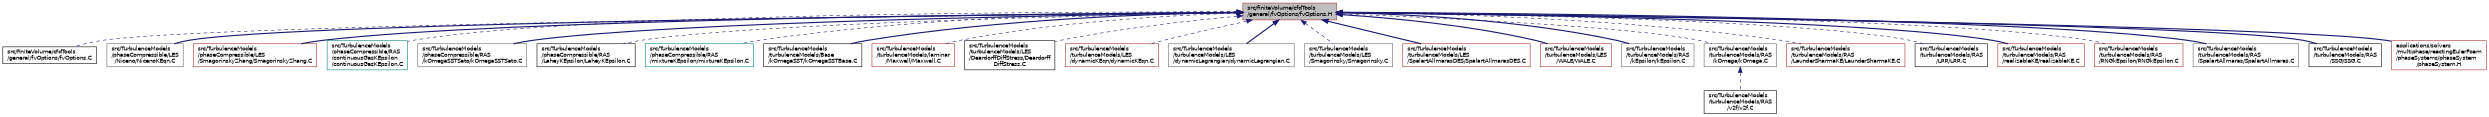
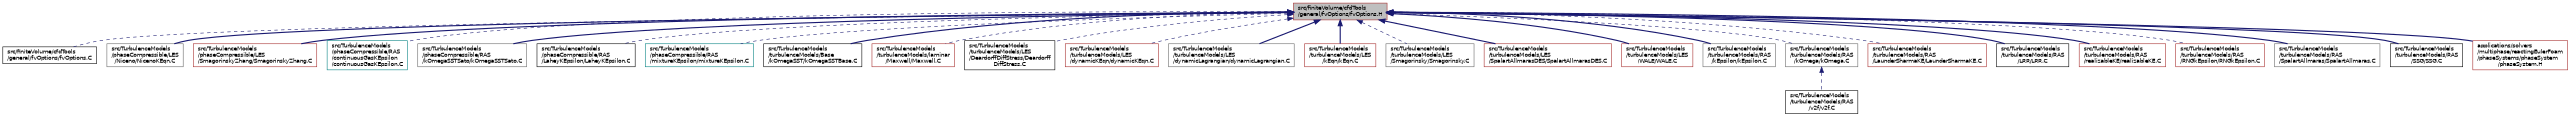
  digraph {
    node [color=brown fontname=Helvetica fontsize=10 shape=record]
    edge [color=midnightblue dir=back fontname=Helvetica fontsize=10 labelfontname=Helvetica labelfontsize=10 style=bold]
    n1 [fillcolor=grey75 fontcolor=black height=0.2 label="src/finiteVolume/cfdTools\l/general/fvOptions/fvOptions.H" style=filled width=0.4]
    n2 [color=black height=0.2 label="src/finiteVolume/cfdTools\l/general/fvOptions/fvOptions.C" width=0.4]
    n3 [color=gray40 height=0.2 label="src/TurbulenceModels\l/phaseCompressible/LES\l/Niceno/NicenoKEqn.C" width=0.4]
    n4 [height=0.2 label="src/TurbulenceModels\l/phaseCompressible/LES\l/SmagorinskyZhang/SmagorinskyZhang.C" width=0.4]
    n5 [color=teal height=0.2 label="src/TurbulenceModels\l/phaseCompressible/RAS\l/continuousGasKEpsilon\l/continuousGasKEpsilon.C" width=0.4]
    n6 [color=gray40 height=0.2 label="src/TurbulenceModels\l/phaseCompressible/RAS\l/kOmegaSSTSato/kOmegaSSTSato.C" width=0.4]
    n7 [color=black height=0.2 label="src/TurbulenceModels\l/phaseCompressible/RAS\l/LaheyKEpsilon/LaheyKEpsilon.C" width=0.4]
    n8 [color=teal height=0.2 label="src/TurbulenceModels\l/phaseCompressible/RAS\l/mixtureKEpsilon/mixtureKEpsilon.C" width=0.4]
    n9 [color=black height=0.2 label="src/TurbulenceModels\l/turbulenceModels/Base\l/kOmegaSST/kOmegaSSTBase.C" width=0.4]
    n10 [height=0.2 label="src/TurbulenceModels\l/turbulenceModels/laminar\l/Maxwell/Maxwell.C" width=0.4]
    n11 [color=black height=0.2 label="src/TurbulenceModels\l/turbulenceModels/LES\l/DeardorffDiffStress/Deardorff\lDiffStress.C" width=0.4]
    n12 [height=0.2 label="src/TurbulenceModels\l/turbulenceModels/LES\l/dynamicKEqn/dynamicKEqn.C" width=0.4]
    n13 [color=gray40 height=0.2 label="src/TurbulenceModels\l/turbulenceModels/LES\l/dynamicLagrangian/dynamicLagrangian.C" width=0.4]
+   n14 [height=0.2 label="src/TurbulenceModels\l/turbulenceModels/LES\l/kEqn/kEqn.C" width=0.4]
    n15 [color=gray40 height=0.2 label="src/TurbulenceModels\l/turbulenceModels/LES\l/Smagorinsky/Smagorinsky.C" width=0.4]
    n16 [height=0.2 label="src/TurbulenceModels\l/turbulenceModels/LES\l/SpalartAllmarasDES/SpalartAllmarasDES.C" width=0.4]
    n17 [height=0.2 label="src/TurbulenceModels\l/turbulenceModels/LES\l/WALE/WALE.C" width=0.4]
    n18 [color=gray40 height=0.2 label="src/TurbulenceModels\l/turbulenceModels/RAS\l/kEpsilon/kEpsilon.C" width=0.4]
    n19 [color=gray40 height=0.2 label="src/TurbulenceModels\l/turbulenceModels/RAS\l/kOmega/kOmega.C" width=0.4]
    n20 [height=0.2 label="src/TurbulenceModels\l/turbulenceModels/RAS\l/LaunderSharmaKE/LaunderSharmaKE.C" width=0.4]
    n21 [color=black height=0.2 label="src/TurbulenceModels\l/turbulenceModels/RAS\l/LRR/LRR.C" width=0.4]
    n22 [height=0.2 label="src/TurbulenceModels\l/turbulenceModels/RAS\l/realizableKE/realizableKE.C" width=0.4]
    n23 [height=0.2 label="src/TurbulenceModels\l/turbulenceModels/RAS\l/RNGkEpsilon/RNGkEpsilon.C" width=0.4]
    n24 [color=gray40 height=0.2 label="src/TurbulenceModels\l/turbulenceModels/RAS\l/SpalartAllmaras/SpalartAllmaras.C" width=0.4]
    n25 [color=black height=0.2 label="src/TurbulenceModels\l/turbulenceModels/RAS\l/SSG/SSG.C" width=0.4]
    n26 [height=0.2 label="applications/solvers\l/multiphase/reactingEulerFoam\l/phaseSystems/phaseSystem\l/phaseSystem.H" width=0.4]
    n27 [color=black height=0.2 label="src/TurbulenceModels\l/turbulenceModels/RAS\l/v2f/v2f.C" width=0.4]
    n1 -> n2 [style=dashed]
    n1 -> n3
    n1 -> n4
    n1 -> n5 [style=dashed]
    n1 -> n6
    n1 -> n7 [style=dashed]
    n1 -> n8 [style=dashed]
    n1 -> n9
    n1 -> n10 [style=dashed]
    n1 -> n11 [style=dashed]
    n1 -> n12 [style=dashed]
    n1 -> n13
+   n1 -> n14
    n1 -> n15 [style=dashed]
    n1 -> n16
    n1 -> n17
    n1 -> n18
    n1 -> n19 [style=dashed]
    n1 -> n20 [style=dashed]
-   n1 -> n21 [style=dashed]
+   n1 -> n21
    n1 -> n22
    n1 -> n23 [style=dashed]
    n1 -> n24
    n1 -> n25
    n1 -> n26
    n19 -> n27 [style=dashed]
  }
